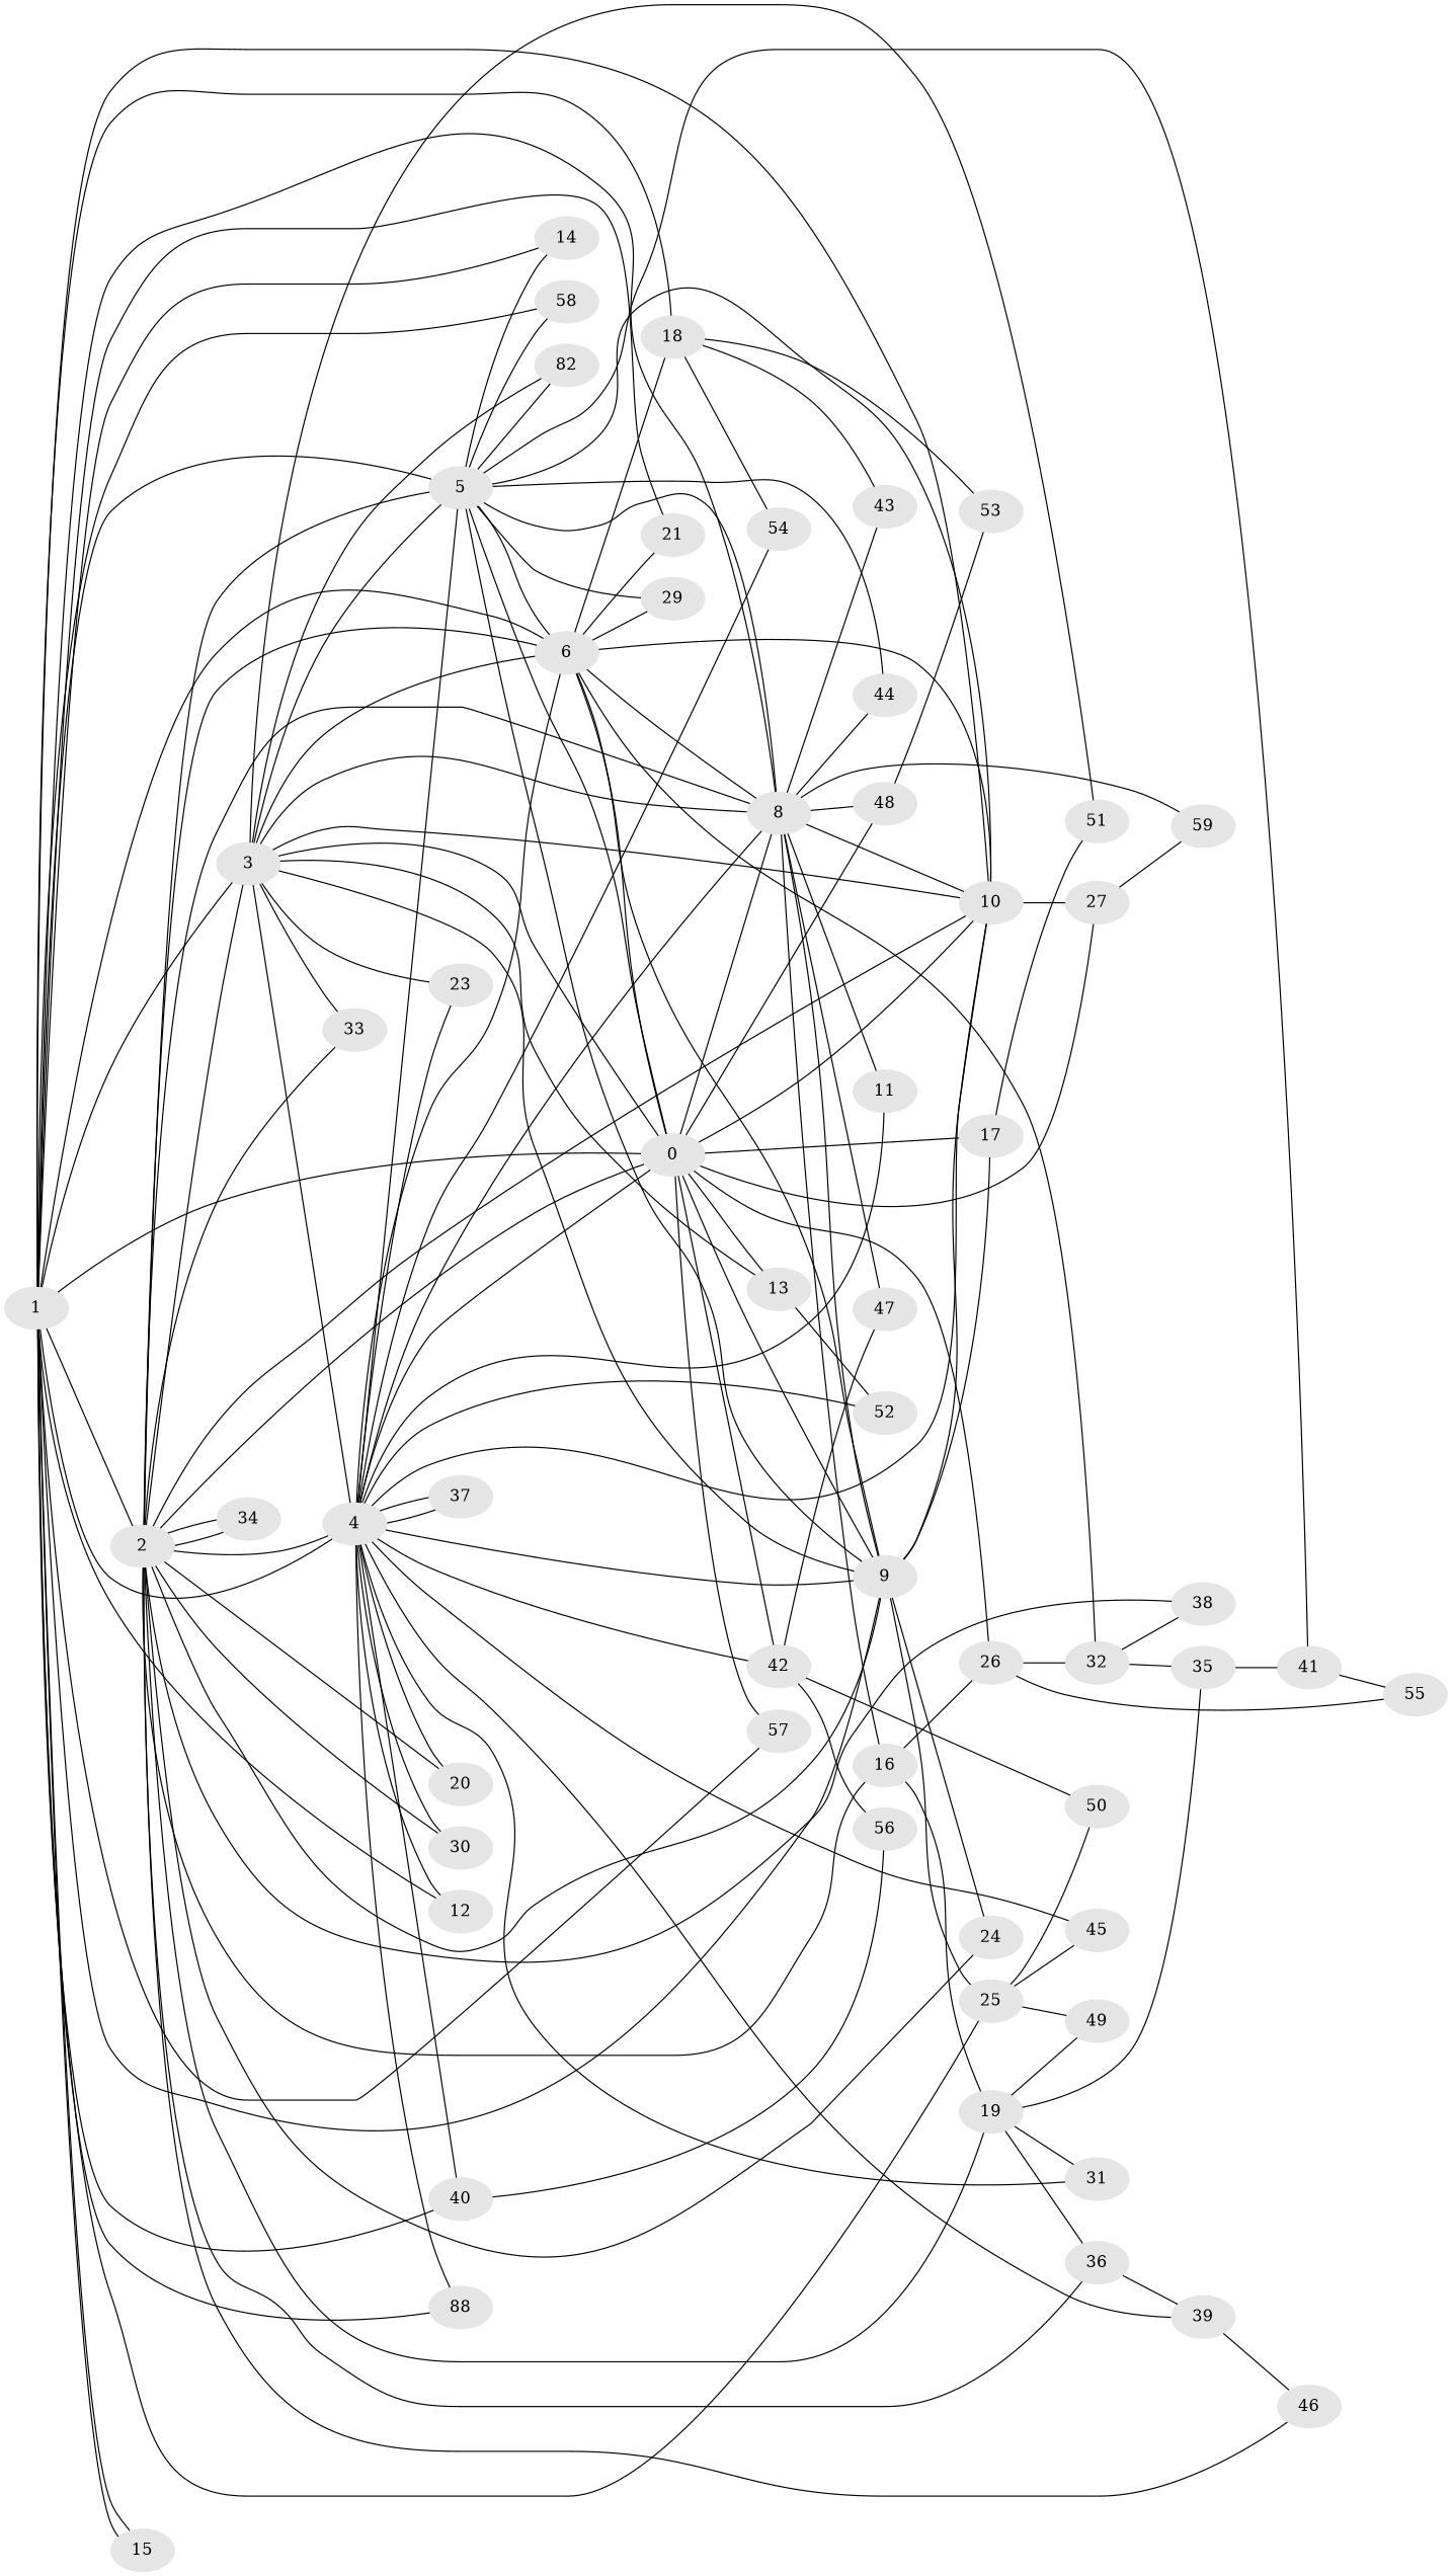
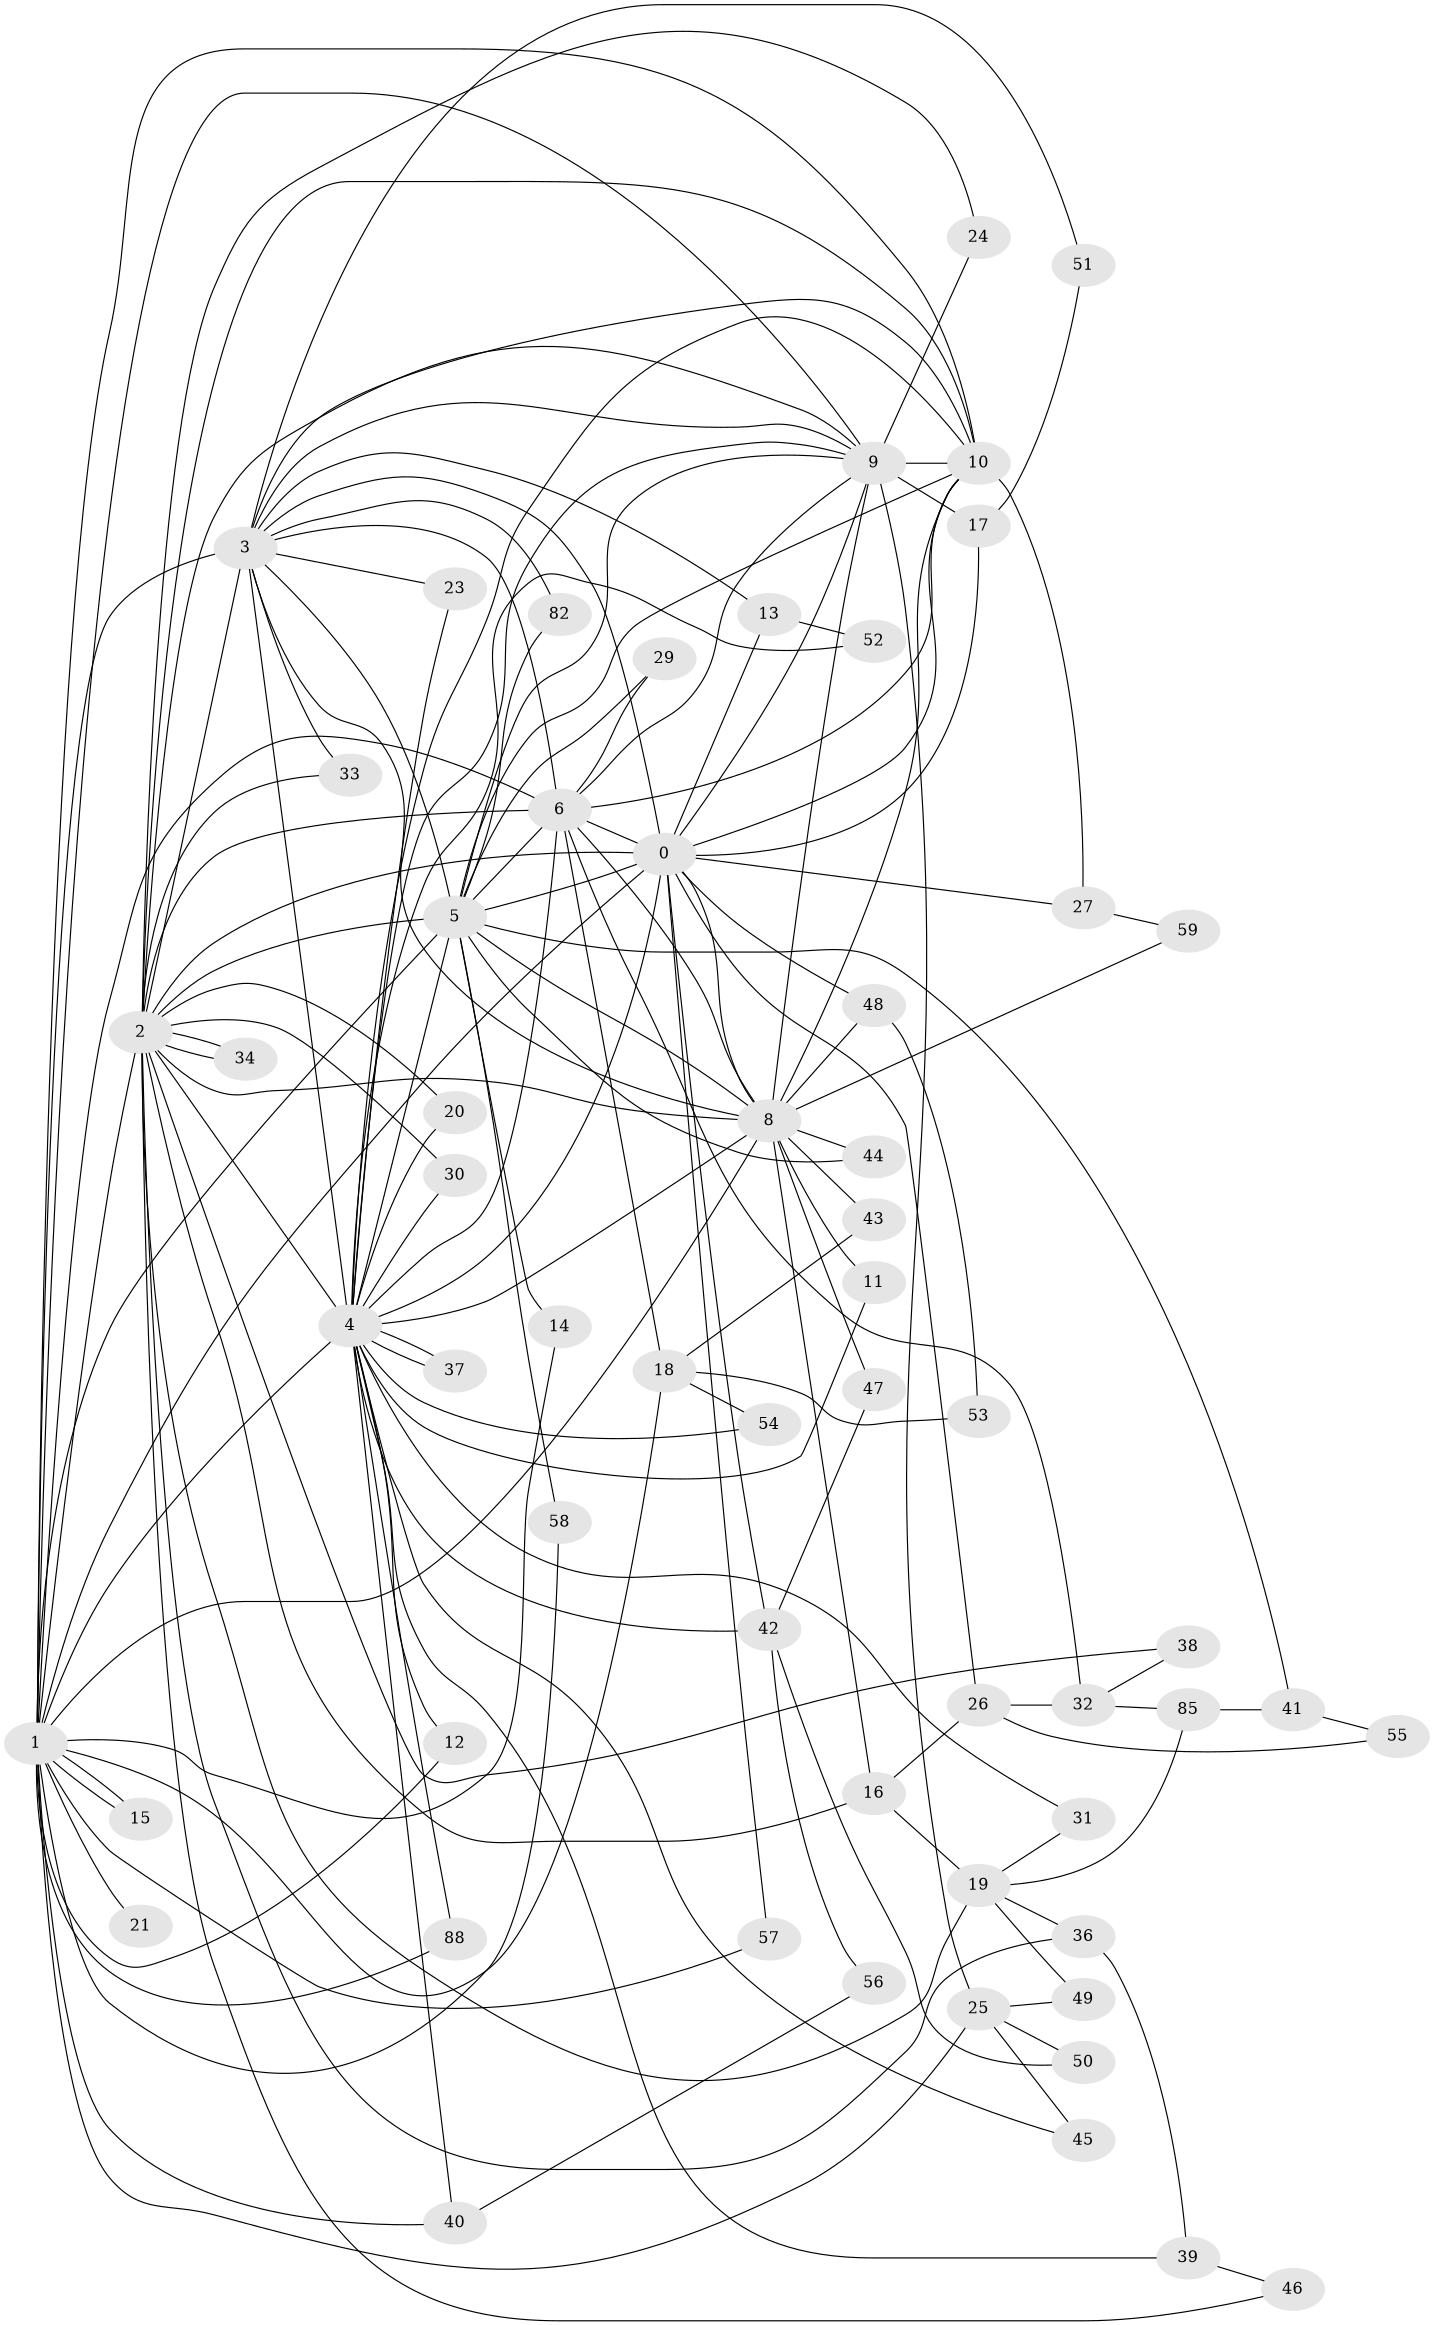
  graph {
    rankdir=LR
    node [color=gray90 style=filled]
    1
    2
    3
    4
    5
    6
    n7 [label=0]
    8
    9
    10
    12
    14
    15
    18
    21
    25
    n17 [label=88]
    40
    57
    58
    16
    19
    20
    24
    30
    33
    34
    36
    38
    46
    13
    n32 [label=82]
    23
    51
    11
    31
    37
    39
    42
    45
    52
    54
    29
    41
    44
    32
    17
    26
    27
    48
    43
    47
    59
    53
    49
    50
    56
-   35
+   35 [label=85]
    55
    1 -- 2
    1 -- 3
    1 -- 4
    1 -- 5
    1 -- 6
    1 -- n7
    1 -- 8
    1 -- 9
    1 -- 10
    1 -- 12
    1 -- 14
    1 -- 15
    1 -- 15
    1 -- 18
    1 -- 21
    1 -- 25
    1 -- n17
    1 -- 40
    1 -- 57
    1 -- 58
    2 -- 3
    2 -- 4
    2 -- 5
    2 -- 6
    2 -- n7
    2 -- 8
    2 -- 9
    2 -- 10
    2 -- 16
    2 -- 19
    2 -- 20
    2 -- 24
    2 -- 30
    2 -- 33
    2 -- 34
    2 -- 34
    2 -- 36
    2 -- 38
    2 -- 46
    3 -- 4
    3 -- 5
    3 -- 6
    3 -- n7
    3 -- 8
    3 -- 9
    3 -- 10
    3 -- 33
    3 -- 13
    3 -- n32
    3 -- 23
    3 -- 51
    4 -- 5
    4 -- 6
    4 -- n7
    4 -- 8
    4 -- 9
    4 -- 10
    4 -- 12
    4 -- n17
    4 -- 40
    4 -- 20
    4 -- 30
    4 -- 23
    4 -- 11
    4 -- 31
    4 -- 37
    4 -- 37
    4 -- 39
    4 -- 42
    4 -- 45
    4 -- 52
    4 -- 54
    5 -- 6
    5 -- n7
    5 -- 8
    5 -- 9
    5 -- 10
    5 -- 14
    5 -- 58
    5 -- n32
    5 -- 29
    5 -- 41
    5 -- 44
    6 -- n7
    6 -- 8
    6 -- 9
    6 -- 10
    6 -- 18
-   6 -- 21
    6 -- 29
    6 -- 32
    n7 -- 8
    n7 -- 9
    n7 -- 10
    n7 -- 57
    n7 -- 13
    n7 -- 42
    n7 -- 17
    n7 -- 26
    n7 -- 27
    n7 -- 48
    8 -- 9
    8 -- 10
    8 -- 16
    8 -- 11
    8 -- 44
    8 -- 48
    8 -- 43
    8 -- 47
    8 -- 59
    9 -- 10
    9 -- 25
    9 -- 24
    9 -- 17
    10 -- 27
    18 -- 54
    18 -- 43
    18 -- 53
    25 -- 45
    25 -- 49
    25 -- 50
    40 -- 56
    16 -- 19
    16 -- 26
    19 -- 36
    19 -- 31
    19 -- 49
    19 -- 35
    36 -- 39
    13 -- 52
    39 -- 46
    42 -- 47
    42 -- 50
    42 -- 56
    41 -- 55
    32 -- 38
    32 -- 35
    17 -- 51
    26 -- 32
    26 -- 55
    27 -- 59
    48 -- 53
    35 -- 41
  }
